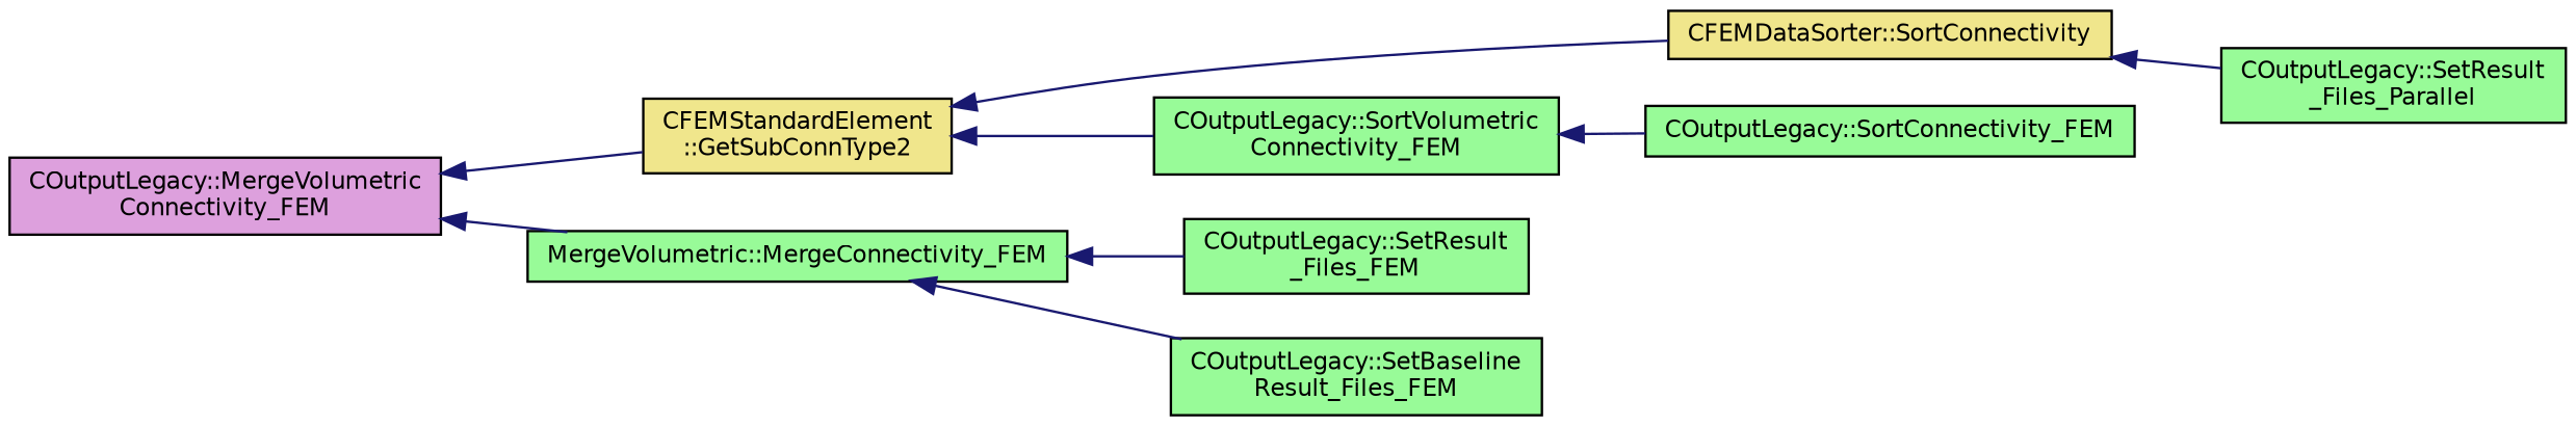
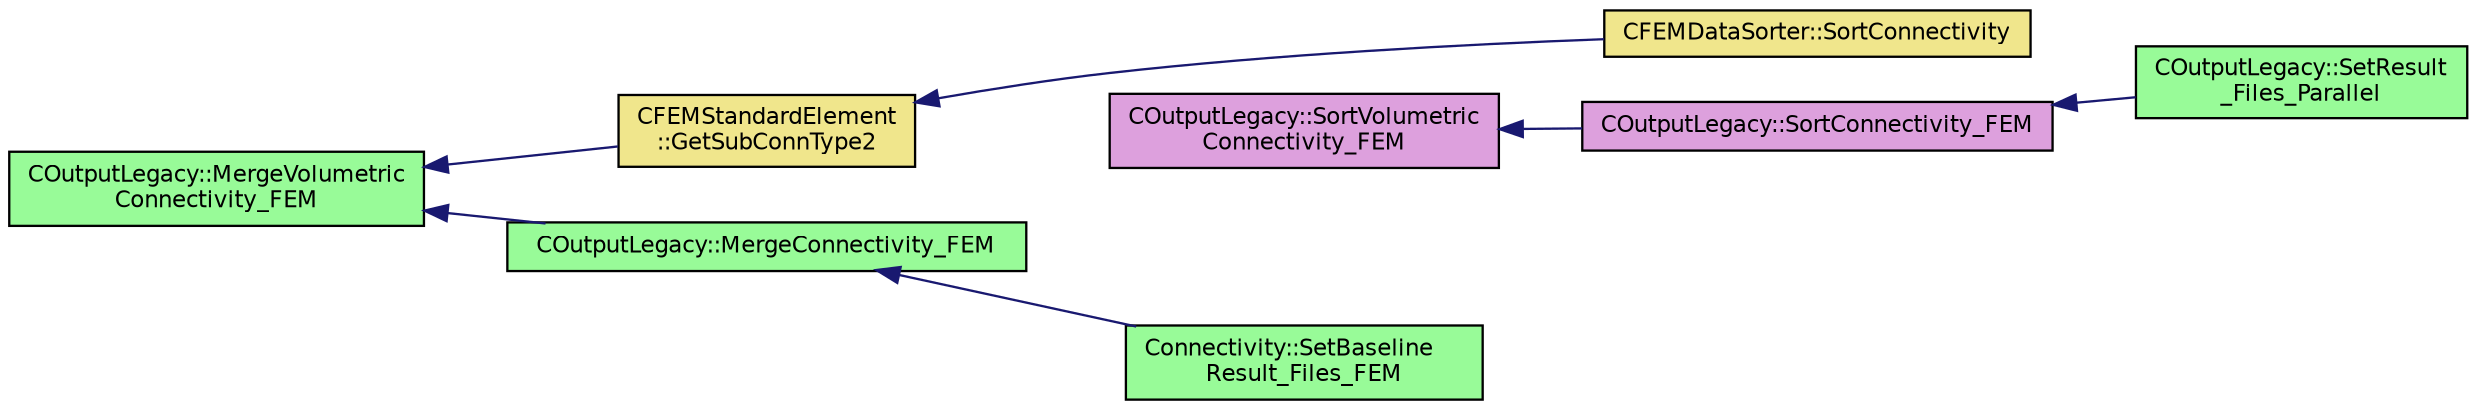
  digraph {
    rankdir=LR
    node [color=black fillcolor=palegreen fontname=Helvetica fontsize=10 shape=record style=filled]
    edge [color=midnightblue dir=back fontname=Helvetica fontsize=10 labelfontname=Helvetica labelfontsize=10 style=solid]
    n1 [fillcolor=khaki fontcolor=black height=0.2 label="CFEMStandardElement\l::GetSubConnType2" width=0.4]
    n2 [fillcolor=khaki height=0.2 label="CFEMDataSorter::SortConnectivity" width=0.4]
-   n3 [height=0.2 label="COutputLegacy::SortVolumetric\lConnectivity_FEM" width=0.4]
-   n4 [fillcolor=plum height=0.2 label="COutputLegacy::MergeVolumetric\lConnectivity_FEM" width=0.4]
-   n5 [height=0.2 label="MergeVolumetric::MergeConnectivity_FEM" width=0.4]
-   n6 [height=0.2 label="COutputLegacy::SortConnectivity_FEM" width=0.4]
-   n7 [height=0.2 label="COutputLegacy::SetResult\l_Files_FEM" width=0.4]
-   n8 [height=0.2 label="COutputLegacy::SetBaseline\lResult_Files_FEM" width=0.4]
+   n3 [fillcolor=plum height=0.2 label="COutputLegacy::SortVolumetric\lConnectivity_FEM" width=0.4]
+   n4 [height=0.2 label="COutputLegacy::MergeVolumetric\lConnectivity_FEM" width=0.4]
+   n5 [height=0.2 label="COutputLegacy::MergeConnectivity_FEM" width=0.4]
+   n6 [fillcolor=plum height=0.2 label="COutputLegacy::SortConnectivity_FEM" width=0.4]
+   n8 [height=0.2 label="Connectivity::SetBaseline\lResult_Files_FEM" width=0.4]
    n9 [height=0.2 label="COutputLegacy::SetResult\l_Files_Parallel" width=0.4]
    n1 -> n2
-   n1 -> n3
    n3 -> n6
    n4 -> n1
    n4 -> n5
-   n5 -> n7
    n5 -> n8
-   n2 -> n9
+   n6 -> n9
  }
